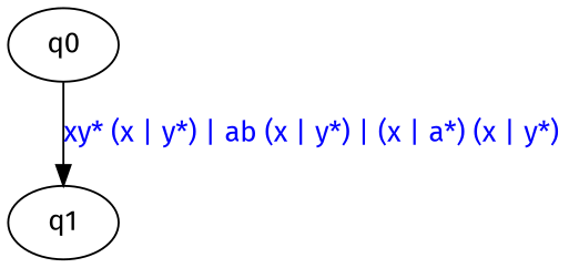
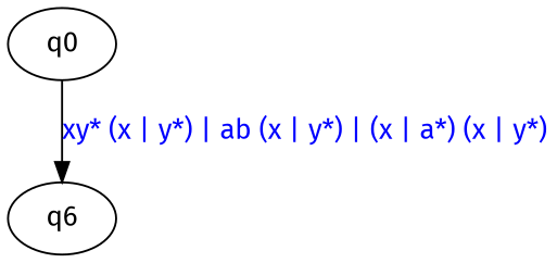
  digraph {
    fontname="Fira Sans"
    node [fontname="Fira Sans"]
    q0
-   q1
+   q1 [label=q6]
    q0 -> q1 [label=<<font color="blue">xy* (x | y*) | ab (x | y*) | (x | a*) (x | y*)</font>> fontname="Fira Sans"]
  }
